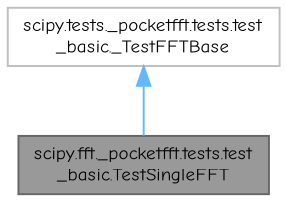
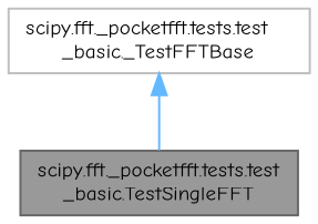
  digraph {
    fontname="Comic Neue"
    node [fontname="Comic Neue" fontsize=10 shape=box style=filled]
    n1 [color=gray40 fillcolor=grey60 fontcolor=black height=0.2 label="scipy.fft._pocketfft.tests.test\l_basic.TestSingleFFT" width=0.4]
-   n2 [color=grey75 fillcolor=white height=0.2 label="scipy.tests._pocketfft.tests.test\l_basic._TestFFTBase" width=0.4]
+   n2 [color=grey75 fillcolor=white height=0.2 label="scipy.fft._pocketfft.tests.test\l_basic._TestFFTBase" width=0.4]
    n2 -> n1 [color=steelblue1 dir=back fontname="Comic Neue" fontsize=10 labelfontname=Helvetica labelfontsize=10 style=solid]
  }
